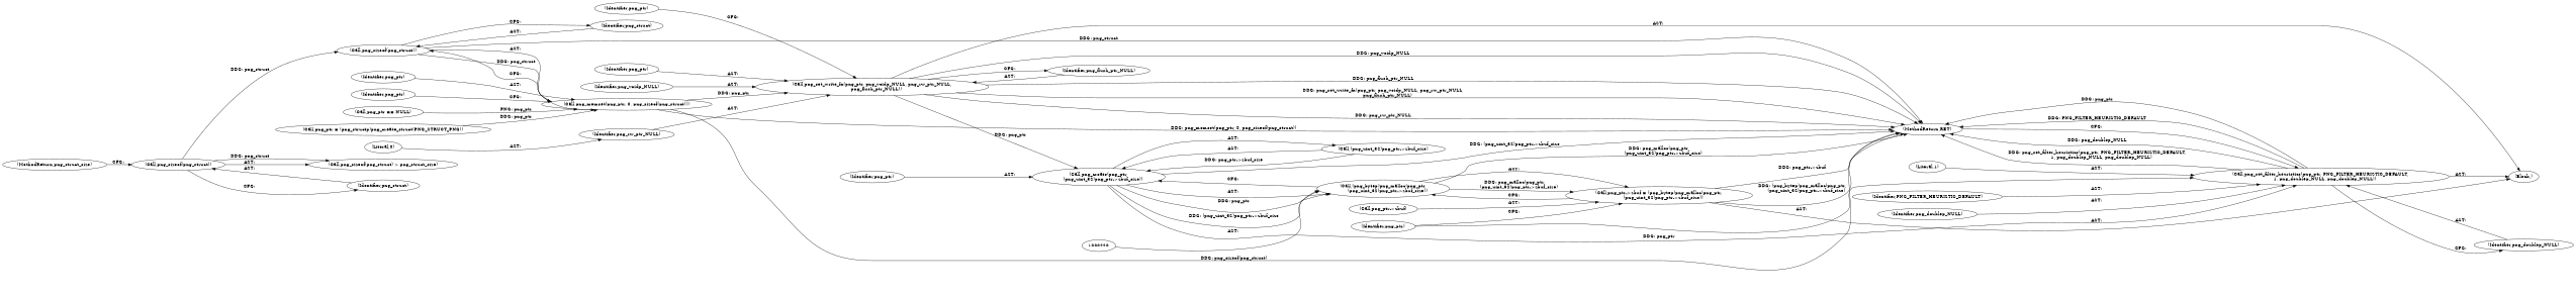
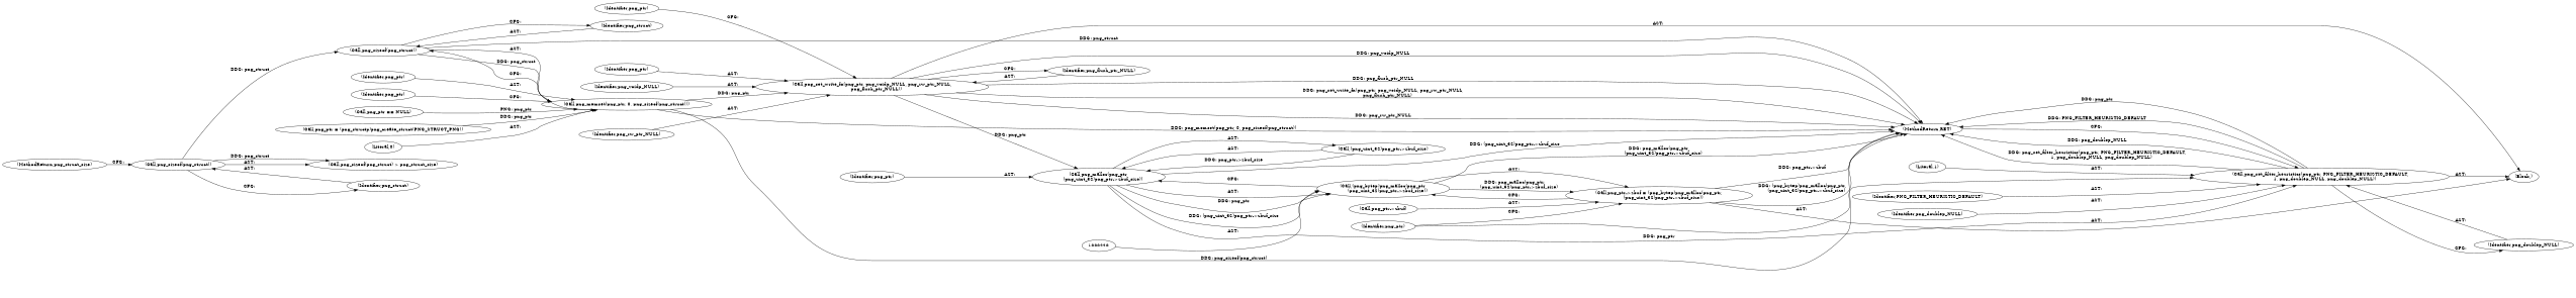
  digraph {
    rankdir=LR
    n1 [label="(Call,png_sizeof(png_struct))"]
    n2 [label="(Call,png_memset(png_ptr, 0, png_sizeof(png_struct)))"]
    n3 [label="(Identifier,png_struct)"]
    n4 [label="(MethodReturn,RET)"]
    n5 [label="(Call,png_set_write_fn(png_ptr, png_voidp_NULL, png_rw_ptr_NULL,\n      png_flush_ptr_NULL))"]
    n6 [label="(Call,png_set_filter_heuristics(png_ptr, PNG_FILTER_HEURISTIC_DEFAULT,\n      1, png_doublep_NULL, png_doublep_NULL))"]
    n7 [label="(Call,png_sizeof(png_struct))"]
    n8 [label="(Call,png_sizeof(png_struct) > png_struct_size)"]
    n9 [label="(Identifier,png_struct)"]
    n10 [label="(Block,)"]
-   n11 [label="(Call,png_create(png_ptr,\n      (png_uint_32)png_ptr->zbuf_size))"]
+   n11 [label="(Call,png_malloc(png_ptr,\n      (png_uint_32)png_ptr->zbuf_size))"]
    n12 [label="(Identifier,png_flush_ptr_NULL)"]
    n13 [label="(Call,(png_bytep)png_malloc(png_ptr,\n      (png_uint_32)png_ptr->zbuf_size))"]
    n14 [label="(Call,(png_uint_32)png_ptr->zbuf_size)"]
    n15 [label="(Call,png_ptr->zbuf = (png_bytep)png_malloc(png_ptr,\n      (png_uint_32)png_ptr->zbuf_size))"]
    n16 [label="(Identifier,png_doublep_NULL)"]
    n17 [label="(Identifier,png_rw_ptr_NULL)"]
    n18 [label="(Literal,0)"]
    n19 [label="(Identifier,PNG_FILTER_HEURISTIC_DEFAULT)"]
    n20 [label="(Identifier,png_ptr)"]
    n21 [label="(Identifier,png_doublep_NULL)"]
    n22 [label="(Identifier,png_ptr)"]
    n23 [label="(Identifier,png_ptr)"]
    n24 [label="(Identifier,png_voidp_NULL)"]
    n25 [label="(Identifier,png_ptr)"]
    n26 [label="(MethodReturn,png_struct_size)"]
    n27 [label="(Call,png_ptr->zbuf)"]
    n28 [label="(Identifier,png_ptr)"]
    n29 [label="(Call,png_ptr == NULL)"]
    n30 [label="(Identifier,png_ptr)"]
    n31 [label="(Call,png_ptr = (png_structp)png_create_struct(PNG_STRUCT_PNG))"]
    n32 [label="(Literal,1)"]
    1000220
    n1 -> n2 [label="AST: "]
    n1 -> n2 [label="DDG: png_struct"]
    n1 -> n3 [label="CFG: "]
    n1 -> n4 [label="DDG: png_struct"]
    n2 -> n1 [label="CFG: "]
    n2 -> n4 [label="DDG: png_sizeof(png_struct)"]
    n2 -> n4 [label="DDG: png_memset(png_ptr, 0, png_sizeof(png_struct))"]
    n2 -> n5 [label="DDG: png_ptr"]
    n3 -> n1 [label="AST: "]
    n4 -> n6 [label="CFG: "]
    n5 -> n4 [label="DDG: png_rw_ptr_NULL"]
    n5 -> n4 [label="DDG: png_voidp_NULL"]
    n5 -> n4 [label="DDG: png_flush_ptr_NULL"]
    n5 -> n4 [label="DDG: png_set_write_fn(png_ptr, png_voidp_NULL, png_rw_ptr_NULL,\n      png_flush_ptr_NULL)"]
    n5 -> n10 [label="AST: "]
    n5 -> n11 [label="DDG: png_ptr"]
    n5 -> n12 [label="CFG: "]
    n6 -> n4 [label="DDG: png_doublep_NULL"]
    n6 -> n4 [label="DDG: png_set_filter_heuristics(png_ptr, PNG_FILTER_HEURISTIC_DEFAULT,\n      1, png_doublep_NULL, png_doublep_NULL)"]
    n6 -> n4 [label="DDG: png_ptr"]
    n6 -> n4 [label="DDG: PNG_FILTER_HEURISTIC_DEFAULT"]
    n6 -> n10 [label="AST: "]
    n6 -> n16 [label="CFG: "]
    n7 -> n1 [label="DDG: png_struct"]
    n7 -> n8 [label="AST: "]
    n7 -> n8 [label="DDG: png_struct"]
    n7 -> n9 [label="CFG: "]
    n9 -> n7 [label="AST: "]
    n11 -> n4 [label="DDG: (png_uint_32)png_ptr->zbuf_size"]
    n11 -> n6 [label="DDG: png_ptr"]
    n11 -> n13 [label="AST: "]
    n11 -> n13 [label="DDG: png_ptr"]
    n11 -> n13 [label="DDG: (png_uint_32)png_ptr->zbuf_size"]
    n11 -> n14 [label="AST: "]
    n12 -> n5 [label="AST: "]
    n13 -> n4 [label="DDG: png_malloc(png_ptr,\n      (png_uint_32)png_ptr->zbuf_size)"]
    n13 -> n11 [label="CFG: "]
    n13 -> n15 [label="AST: "]
    n13 -> n15 [label="DDG: png_malloc(png_ptr,\n      (png_uint_32)png_ptr->zbuf_size)"]
    n14 -> n11 [label="AST: "]
    n14 -> n11 [label="DDG: png_ptr->zbuf_size"]
    n15 -> n4 [label="DDG: png_ptr->zbuf"]
    n15 -> n4 [label="DDG: (png_bytep)png_malloc(png_ptr,\n      (png_uint_32)png_ptr->zbuf_size)"]
    n15 -> n10 [label="AST: "]
    n15 -> n13 [label="CFG: "]
    n16 -> n6 [label="AST: "]
    n17 -> n5 [label="AST: "]
-   n18 -> n17 [label="AST: "]
+   n18 -> n2 [label="AST: "]
    n19 -> n6 [label="AST: "]
    n20 -> n2 [label="AST: "]
    n21 -> n6 [label="AST: "]
    n22 -> n11 [label="AST: "]
    n23 -> n5 [label="AST: "]
    n24 -> n5 [label="AST: "]
    n25 -> n2 [label="CFG: "]
    n26 -> n7 [label="CFG: "]
    n27 -> n15 [label="AST: "]
    n28 -> n6 [label="AST: "]
    n28 -> n15 [label="CFG: "]
    n29 -> n2 [label="PNG: png_ptr"]
    n30 -> n5 [label="CFG: "]
    n31 -> n2 [label="DDG: png_ptr"]
    n32 -> n6 [label="AST: "]
    1000220 -> n13 [label="AST: "]
  }
